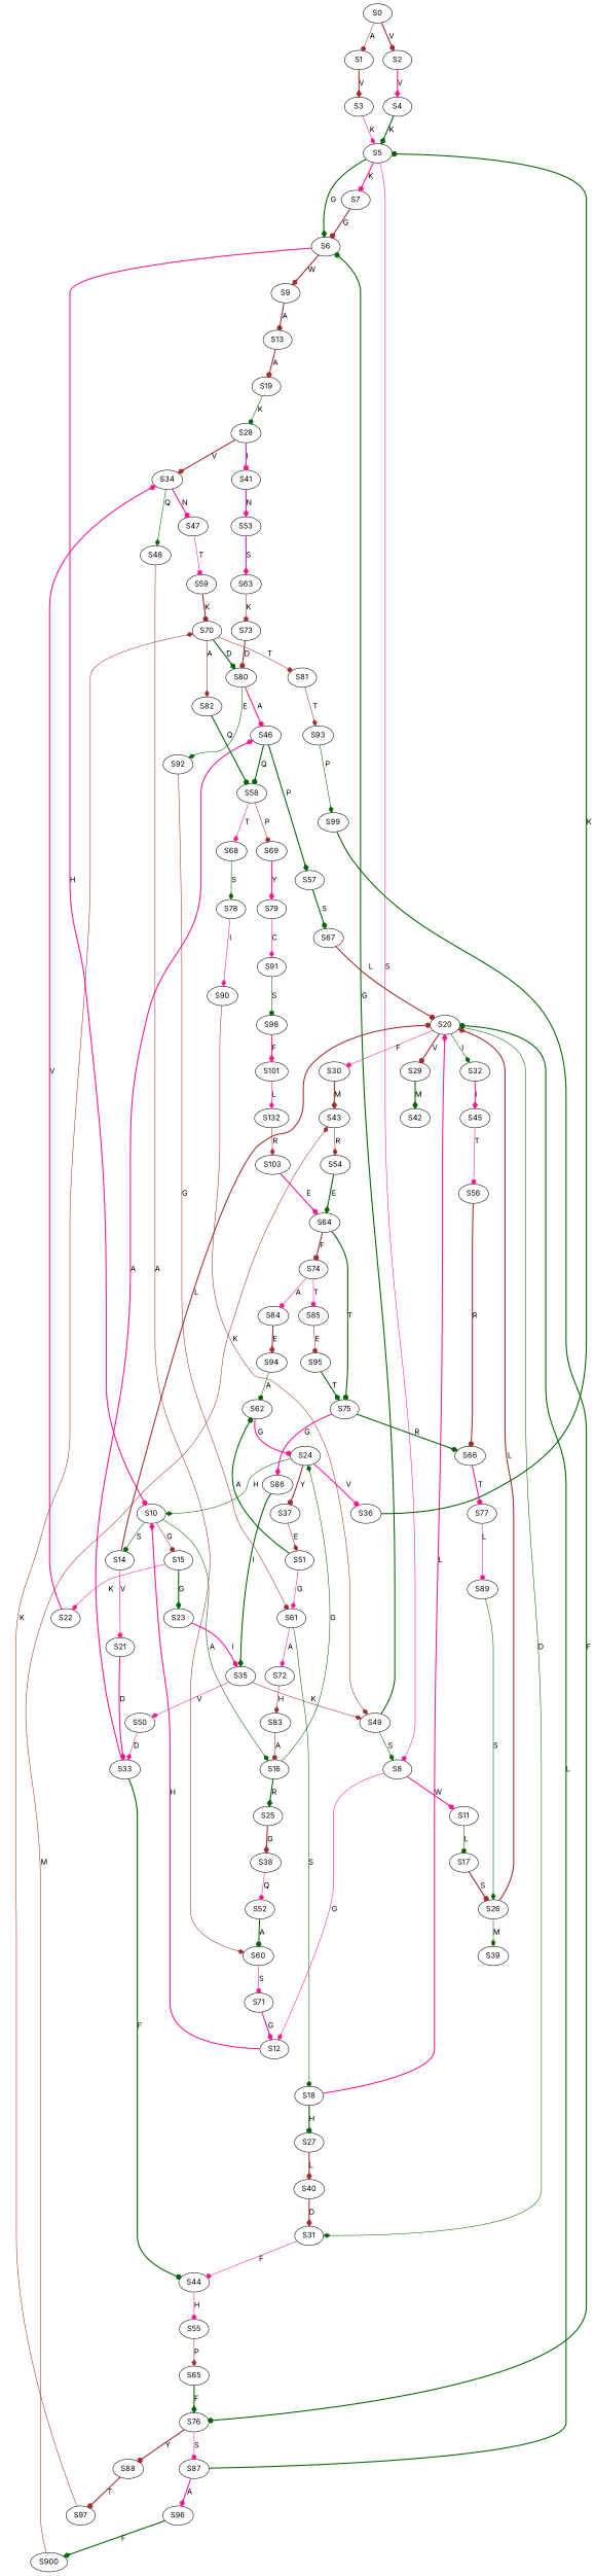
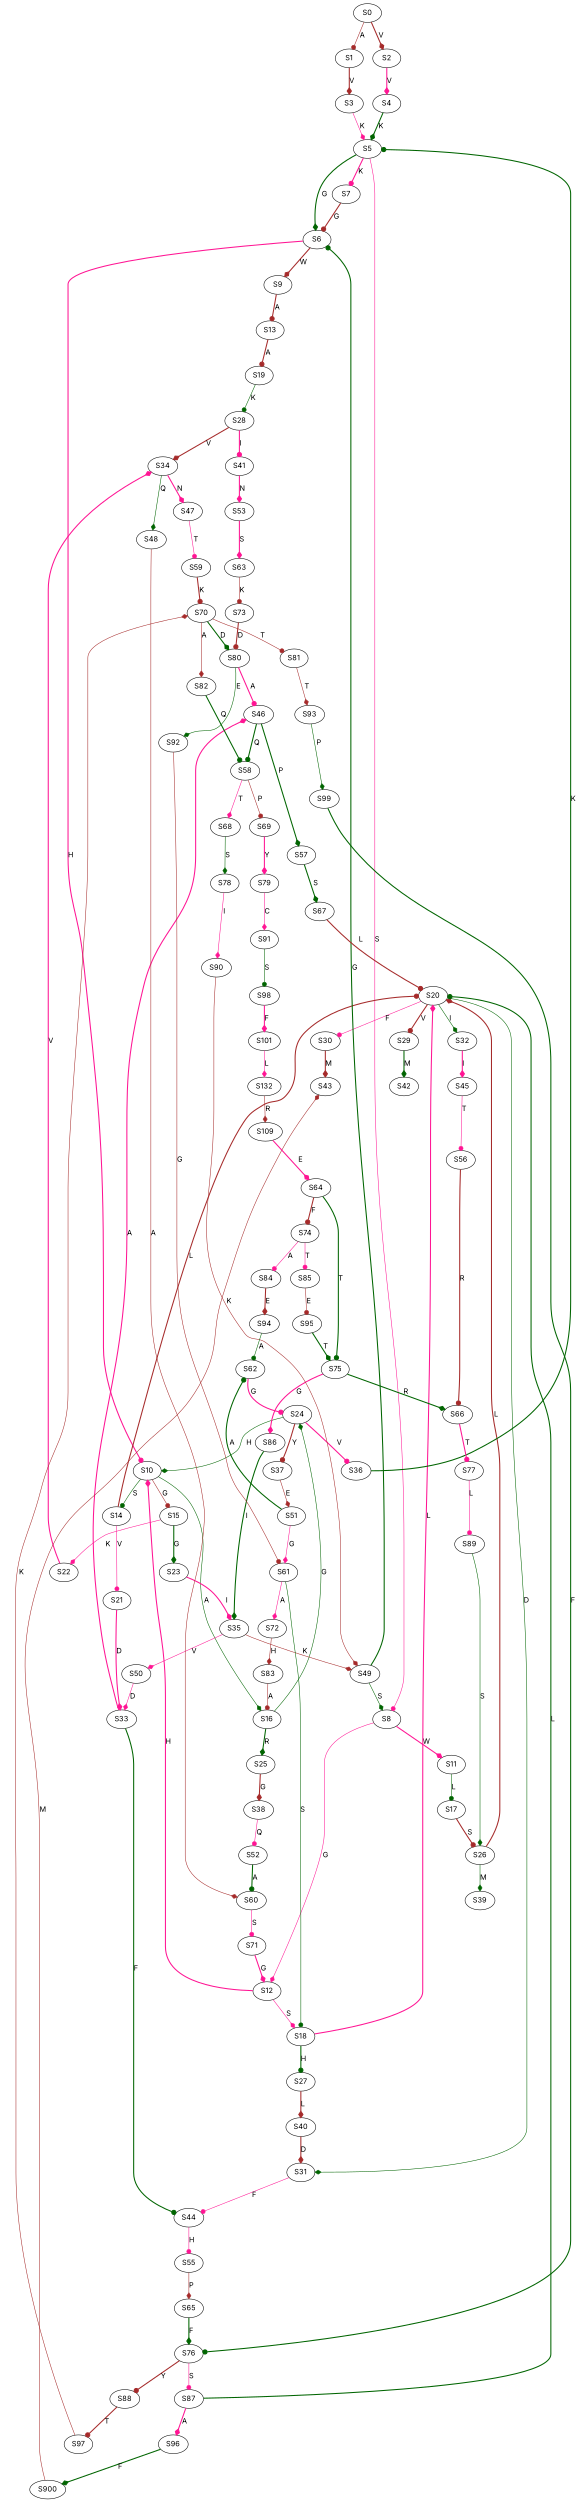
  strict digraph {
    fontname=Inter
    node [fontname=Inter]
    edge [arrowhead=diamond color=deeppink fontname=Inter style=bold]
    S0
    S1
    S2
    S3
    S4
    S5
    S6
    S7
    S8
    S9
    S10
    S11
    S12
    S13
    S14
    S15
    S16
    S17
    S18
    S19
    S20
    S21
    S22
    S23
    S24
    S25
    S26
    S27
    S28
    S29
    S30
    S31
    S32
    S33
    S34
    S35
    S36
    S37
    S38
    S39
    S40
    S41
    S42
    S43
    S44
    S45
    S46
    S47
    S48
    S49
    S50
    S51
    S52
    S53
-   S54
    S55
    S56
    S57
    S58
    S59
    S60
    S61
    S62
    S63
    S64
    S65
    S66
    S67
    S68
    S69
    S70
    S71
    S72
    S73
    S74
    S75
    S76
    S77
    S78
    S79
    S80
    S81
    S82
    S83
    S84
    S85
    S86
    S87
    S88
    S89
    S90
    S91
    S92
    S93
    S94
    S95
    S96
    S97
    S98
    S99
    n101 [label=S900]
    S101
    n103 [label=S132]
-   S103
+   S103 [label=S109]
    S0 -> S1 [arrowhead=dot color=brown label=A style=solid]
    S0 -> S2 [color=brown label=V]
    S1 -> S3 [color=brown label=V]
    S2 -> S4 [label=V]
    S3 -> S5 [label=K style=solid]
    S4 -> S5 [color=darkgreen label=K]
    S5 -> S6 [color=darkgreen label=G]
    S5 -> S7 [arrowhead=dot label=K]
    S5 -> S8 [arrowhead=dot label=S style=solid]
    S6 -> S9 [color=brown label=W]
    S6 -> S10 [arrowhead=dot label=H]
    S7 -> S6 [arrowhead=dot color=brown label=G]
    S8 -> S11 [label=W]
    S8 -> S12 [label=G style=solid]
    S9 -> S13 [arrowhead=dot color=brown label=A]
    S10 -> S14 [arrowhead=dot color=darkgreen label=S style=solid]
    S10 -> S15 [arrowhead=dot color=brown label=G style=solid]
    S10 -> S16 [color=darkgreen label=A style=solid]
    S11 -> S17 [arrowhead=dot color=darkgreen label=L style=solid]
    S12 -> S10 [label=H]
+   S12 -> S18 [label=S style=solid]
    S13 -> S19 [arrowhead=dot color=brown label=A]
    S14 -> S20 [arrowhead=dot color=brown label=L]
    S14 -> S21 [arrowhead=dot label=V style=solid]
    S15 -> S22 [label=K style=solid]
    S15 -> S23 [color=darkgreen label=G]
    S16 -> S24 [color=darkgreen label=G style=solid]
    S16 -> S25 [color=darkgreen label=R]
    S17 -> S26 [arrowhead=dot color=brown label=S]
    S18 -> S20 [label=L]
    S18 -> S27 [arrowhead=dot color=darkgreen label=H]
    S19 -> S28 [arrowhead=dot color=darkgreen label=K style=solid]
    S20 -> S29 [arrowhead=dot color=brown label=V]
    S20 -> S30 [arrowhead=dot label=F style=solid]
    S20 -> S31 [color=darkgreen label=D style=solid]
    S20 -> S32 [color=darkgreen label=I style=solid]
    S21 -> S33 [label=D]
    S22 -> S34 [label=V]
    S23 -> S35 [label=I]
    S24 -> S10 [color=darkgreen label=H style=solid]
    S24 -> S36 [arrowhead=dot label=V]
    S24 -> S37 [arrowhead=dot color=brown label=Y]
    S25 -> S38 [color=brown label=G]
    S26 -> S20 [color=brown label=L]
    S26 -> S39 [color=darkgreen label=M style=solid]
    S27 -> S40 [color=brown label=L]
    S28 -> S34 [color=brown label=V]
    S28 -> S41 [arrowhead=dot label=I]
    S29 -> S42 [color=darkgreen label=M]
    S30 -> S43 [color=brown label=M]
    S31 -> S44 [arrowhead=dot label=F style=solid]
    S32 -> S45 [label=I]
    S33 -> S44 [arrowhead=dot color=darkgreen label=F]
    S33 -> S46 [label=A]
-   S34 -> S47 [arrowhead=dot label=N]
+   S34 -> S47 [label=N]
    S34 -> S48 [color=darkgreen label=Q style=solid]
    S35 -> S49 [color=brown label=K style=solid]
    S35 -> S50 [label=V style=solid]
    S36 -> S5 [arrowhead=dot color=darkgreen label=K]
    S37 -> S51 [color=brown label=E style=solid]
    S38 -> S52 [arrowhead=dot label=Q style=solid]
    S40 -> S31 [color=brown label=D]
    S41 -> S53 [label=N]
-   S43 -> S54 [color=brown label=R style=solid]
    S44 -> S55 [arrowhead=dot label=H style=solid]
    S45 -> S56 [arrowhead=dot label=T style=solid]
    S46 -> S57 [color=darkgreen label=P]
    S46 -> S58 [arrowhead=dot color=darkgreen label=Q]
    S47 -> S59 [arrowhead=dot label=T style=solid]
    S48 -> S60 [color=brown label=A style=solid]
    S49 -> S6 [arrowhead=dot color=darkgreen label=G]
    S49 -> S8 [color=darkgreen label=S style=solid]
    S50 -> S33 [label=D style=solid]
    S51 -> S61 [label=G style=solid]
    S51 -> S62 [arrowhead=dot color=darkgreen label=A]
    S52 -> S60 [arrowhead=dot color=darkgreen label=A]
    S53 -> S63 [label=S]
-   S54 -> S64 [color=darkgreen label=E]
    S55 -> S65 [color=brown label=P style=solid]
    S56 -> S66 [arrowhead=dot color=brown label=R]
    S57 -> S67 [color=darkgreen label=S]
    S58 -> S68 [label=T style=solid]
    S58 -> S69 [arrowhead=dot color=brown label=P style=solid]
    S59 -> S70 [arrowhead=dot color=brown label=K]
    S60 -> S71 [arrowhead=dot label=S style=solid]
    S61 -> S18 [arrowhead=dot color=darkgreen label=S style=solid]
    S61 -> S72 [label=A style=solid]
    S62 -> S24 [arrowhead=dot label=G]
    S63 -> S73 [arrowhead=dot color=brown label=K style=solid]
    S64 -> S74 [arrowhead=dot color=brown label=F]
    S64 -> S75 [arrowhead=dot color=darkgreen label=T]
    S65 -> S76 [color=darkgreen label=F]
    S66 -> S77 [arrowhead=dot label=T]
    S67 -> S20 [arrowhead=dot color=brown label=L]
    S68 -> S78 [color=darkgreen label=S style=solid]
    S69 -> S79 [label=Y]
    S70 -> S80 [color=darkgreen label=D]
    S70 -> S81 [arrowhead=dot color=brown label=T style=solid]
    S70 -> S82 [color=brown label=A style=solid]
    S71 -> S12 [label=G]
    S72 -> S83 [color=brown label=H style=solid]
    S73 -> S80 [arrowhead=dot color=brown label=D]
    S74 -> S84 [arrowhead=dot label=A style=solid]
    S74 -> S85 [arrowhead=dot label=T style=solid]
    S75 -> S66 [color=darkgreen label=R]
    S75 -> S86 [label=G]
    S76 -> S87 [arrowhead=dot label=S style=solid]
    S76 -> S88 [arrowhead=dot color=brown label=Y]
    S77 -> S89 [arrowhead=dot label=L style=solid]
    S78 -> S90 [label=I style=solid]
    S79 -> S91 [label=C style=solid]
    S80 -> S46 [arrowhead=dot label=A]
    S80 -> S92 [color=darkgreen label=E style=solid]
    S81 -> S93 [color=brown label=T style=solid]
    S82 -> S58 [arrowhead=dot color=darkgreen label=Q]
    S83 -> S16 [arrowhead=dot color=brown label=A style=solid]
    S84 -> S94 [color=brown label=E]
    S85 -> S95 [arrowhead=dot color=brown label=E style=solid]
    S86 -> S35 [color=darkgreen label=I]
    S87 -> S20 [arrowhead=dot color=darkgreen label=L]
    S87 -> S96 [label=A]
    S88 -> S97 [arrowhead=dot color=brown label=T]
    S89 -> S26 [color=darkgreen label=S style=solid]
    S90 -> S49 [color=brown label=K style=solid]
    S91 -> S98 [arrowhead=dot color=darkgreen label=S style=solid]
    S92 -> S61 [arrowhead=dot color=brown label=G style=solid]
    S93 -> S99 [color=darkgreen label=P style=solid]
    S94 -> S62 [arrowhead=dot color=darkgreen label=A style=solid]
    S95 -> S75 [color=darkgreen label=T]
    S96 -> n101 [color=darkgreen label=F]
    S97 -> S70 [color=brown label=K style=solid]
    S98 -> S101 [label=F]
    S99 -> S76 [arrowhead=dot color=darkgreen label=F]
    n101 -> S43 [color=brown label=M style=solid]
    S101 -> n103 [label=L style=solid]
    n103 -> S103 [color=brown label=R style=solid]
    S103 -> S64 [label=E]
  }
